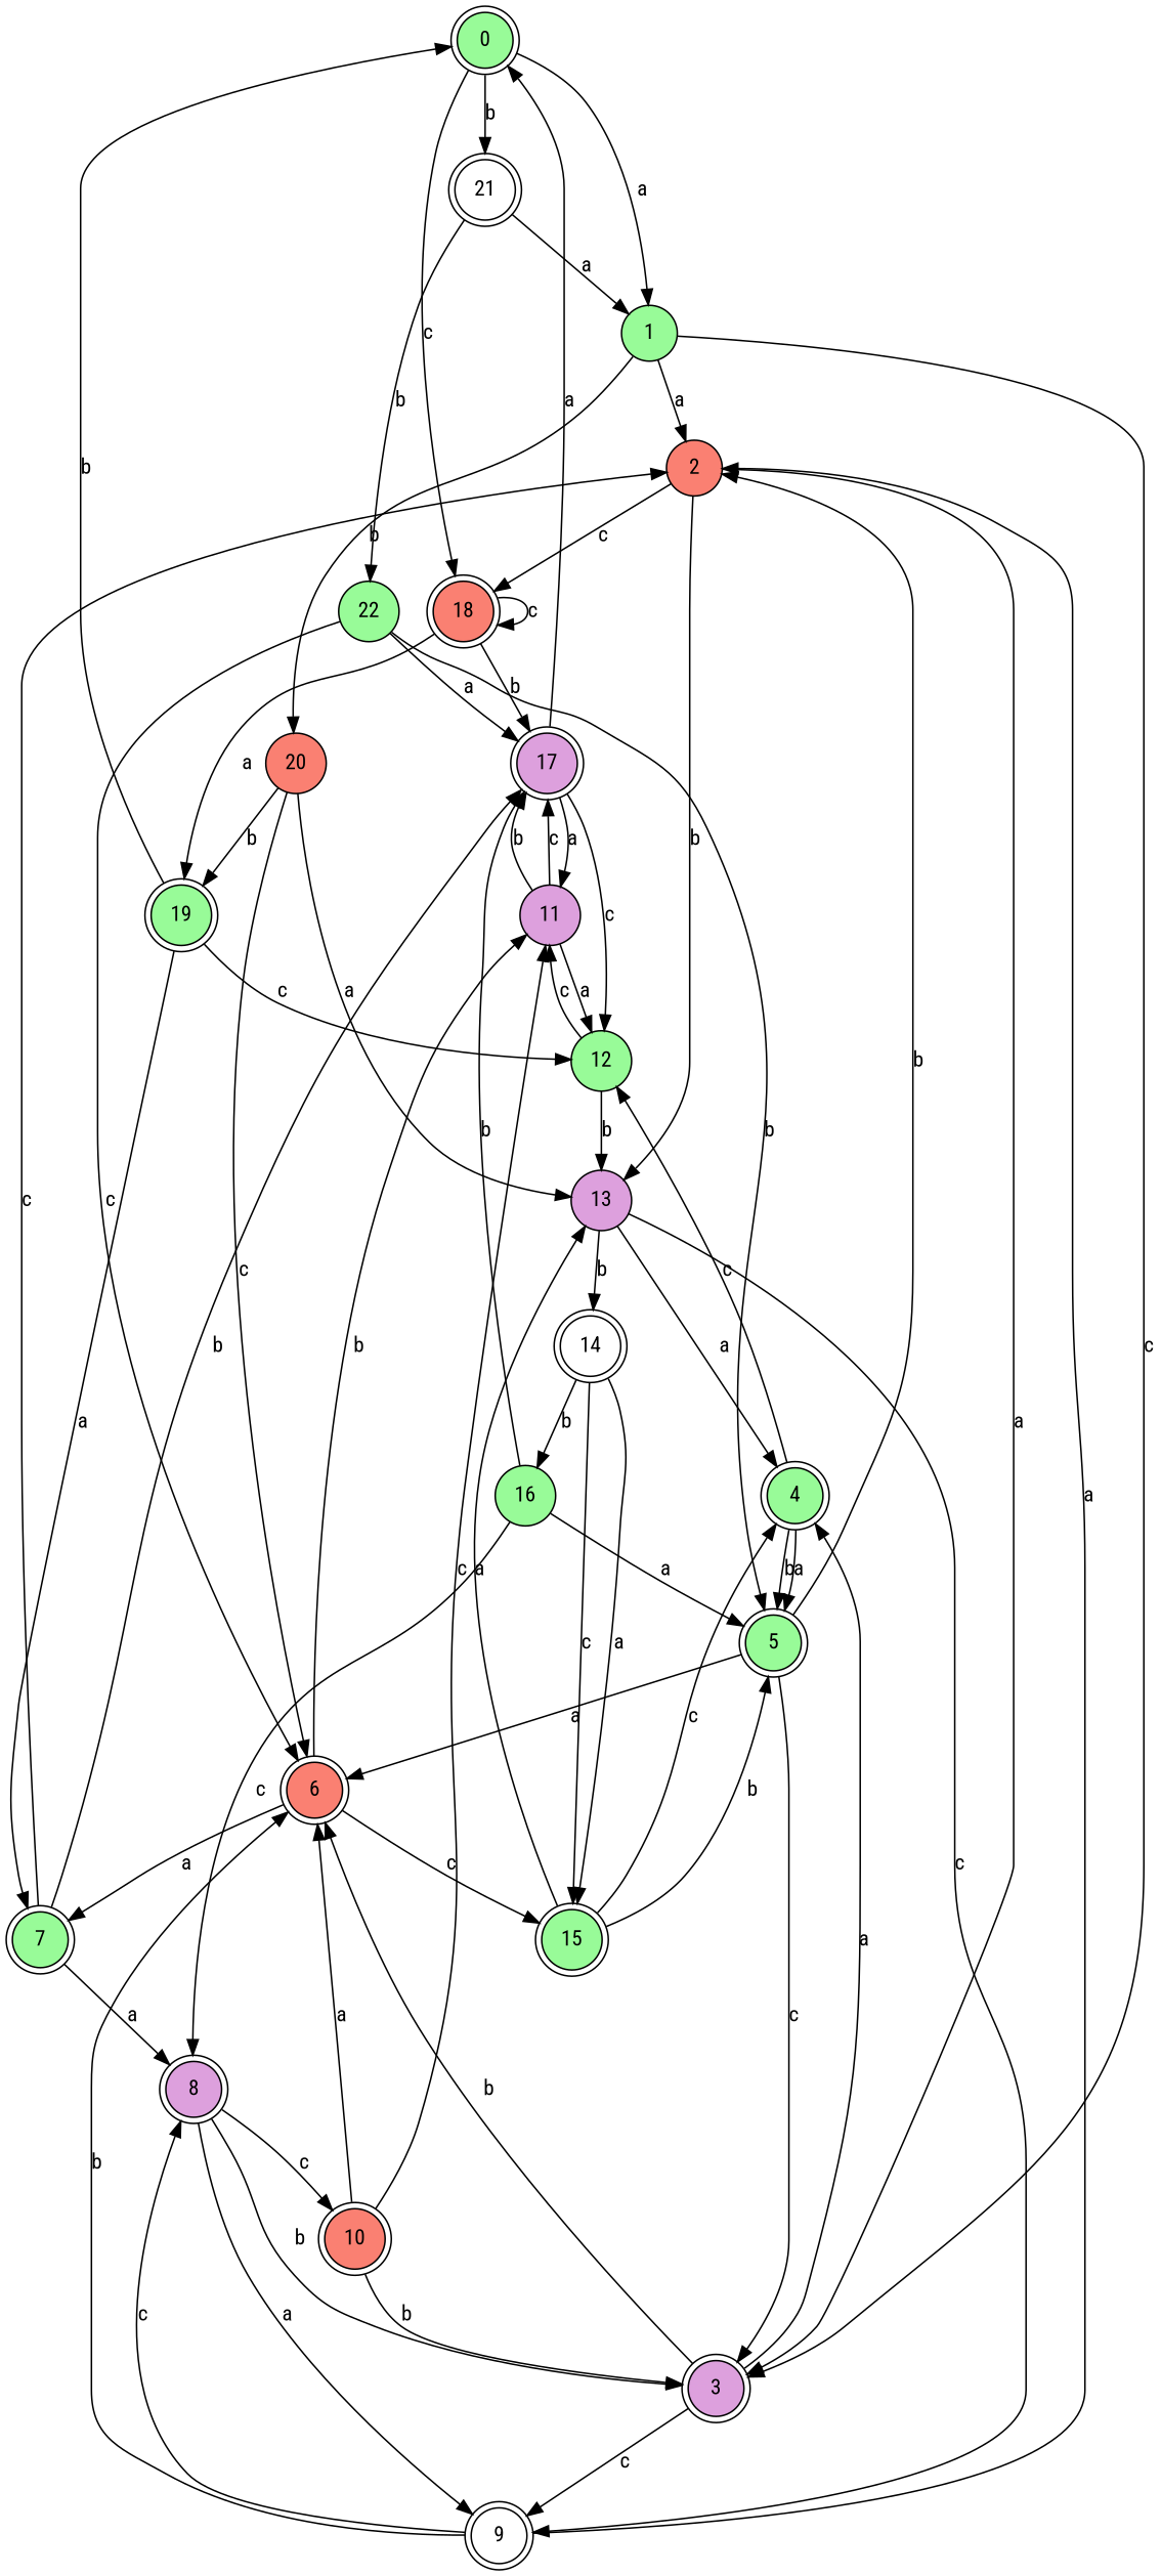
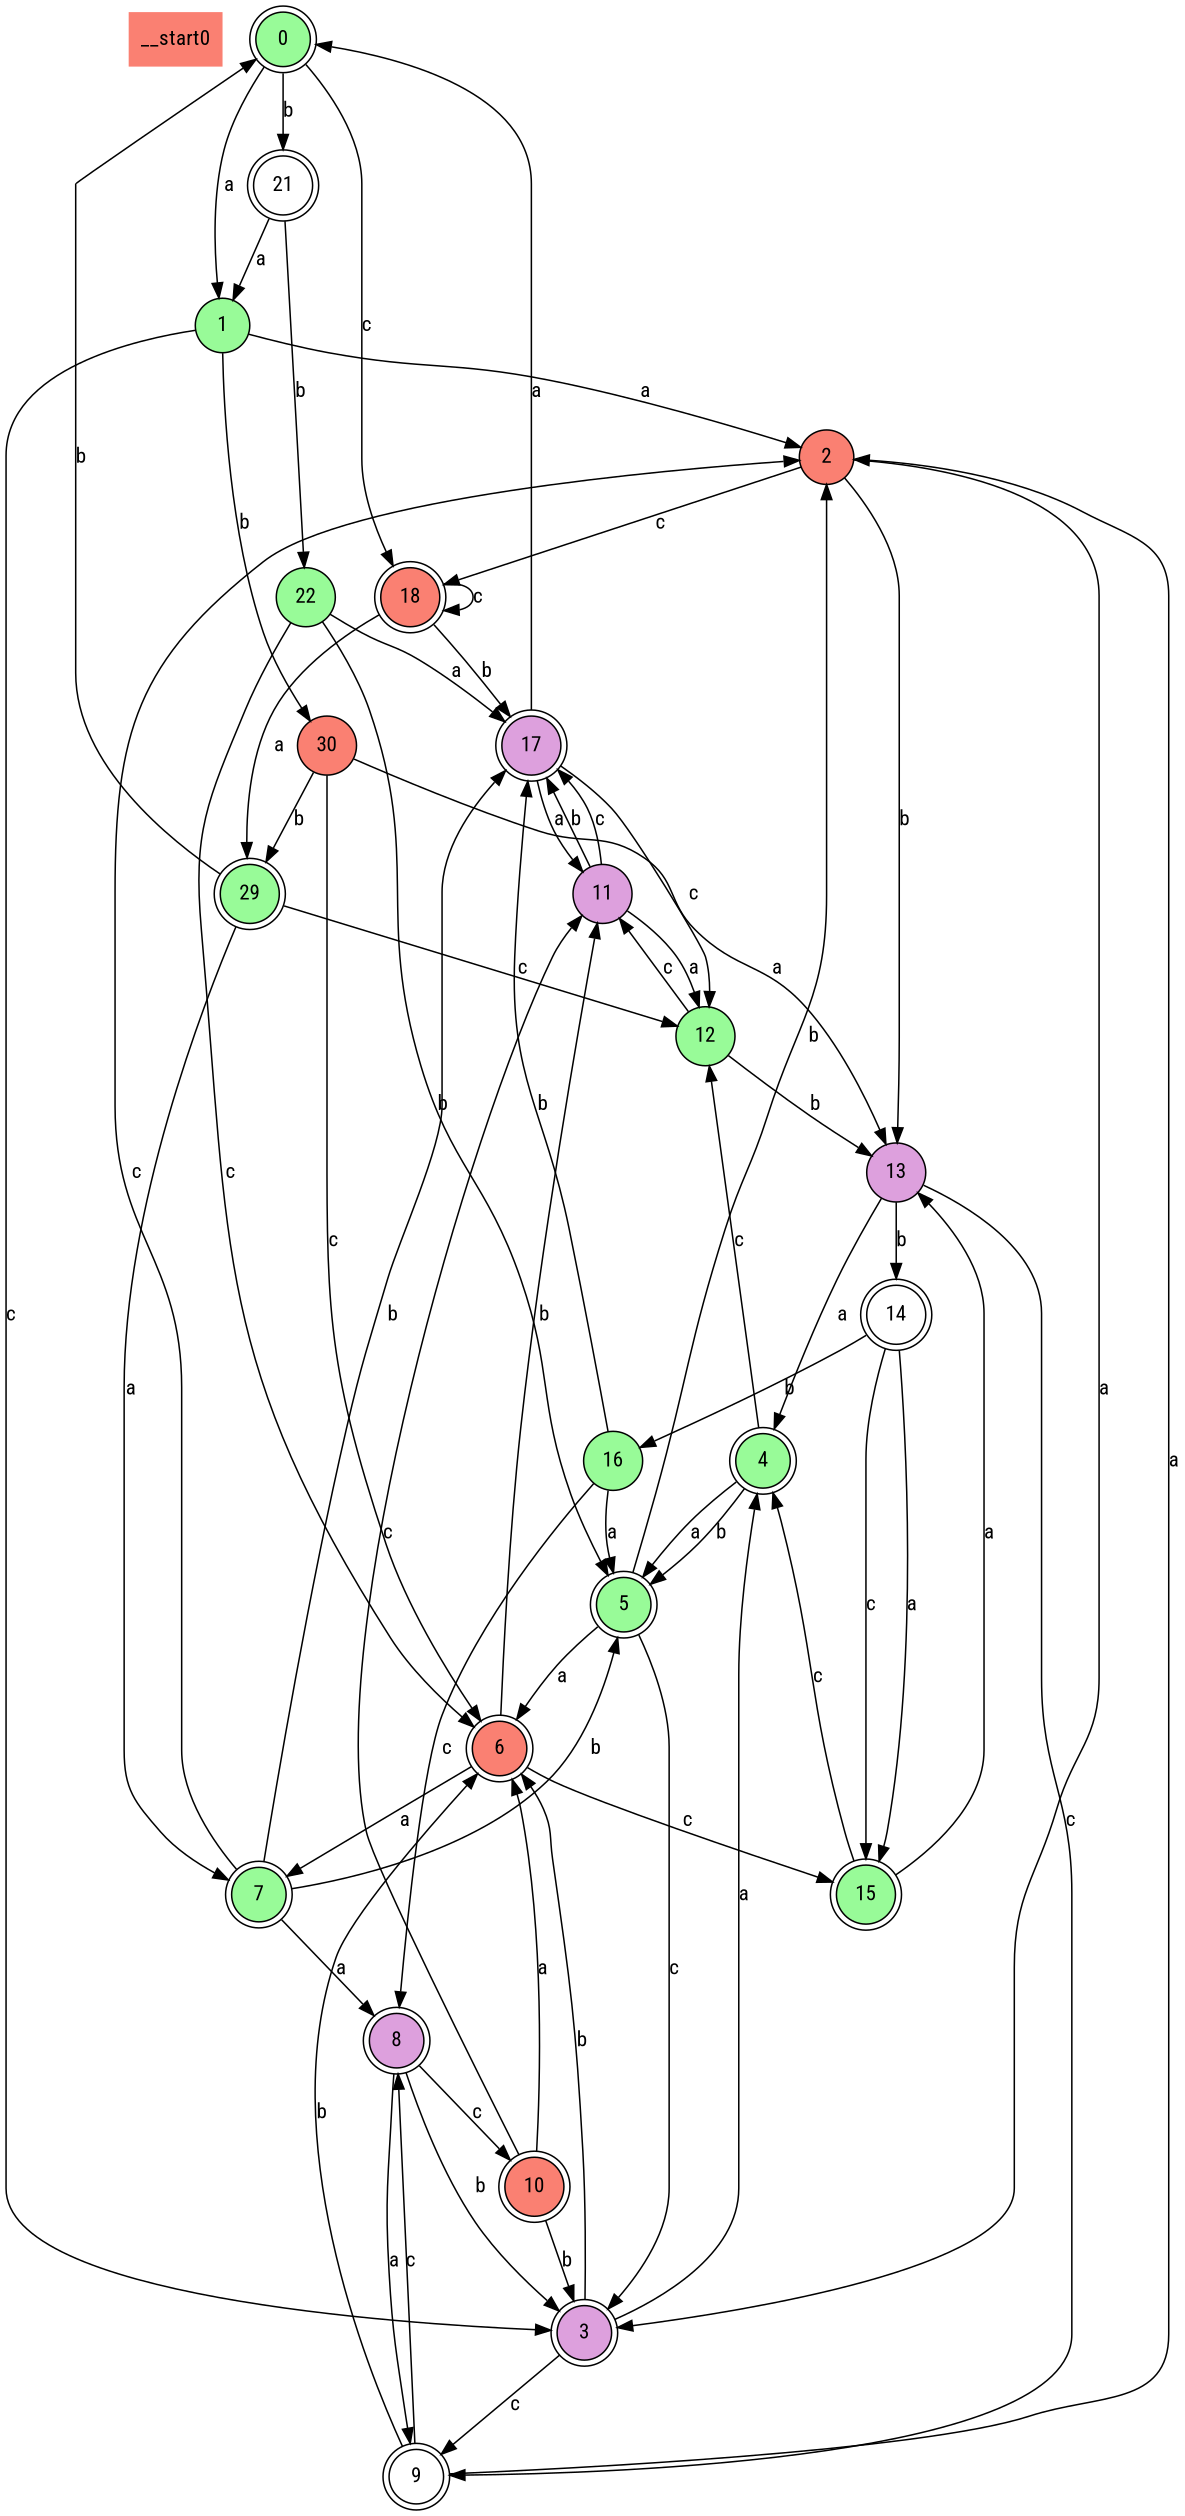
  digraph {
    fontname="Roboto Condensed"
    rankdir=TB
    node [fillcolor=palegreen fontname="Roboto Condensed" shape=doublecircle style="rounded,filled" color=black]
    edge [fontname="Roboto Condensed"]
+   __start0 [fillcolor=salmon shape=none style=filled color=""]
    n2 [label=0]
    n3 [label=1 shape=circle style=filled]
    n4 [fillcolor=salmon label=18]
    n5 [fillcolor=white label=21]
    n6 [fillcolor=salmon label=2 shape=circle style=filled]
    n7 [fillcolor=plum label=3]
-   n8 [fillcolor=salmon label=20 shape=circle style=filled]
+   n8 [fillcolor=salmon label=30 shape=circle style=filled]
    n9 [fillcolor=plum label=17]
-   n10 [label=19]
+   n10 [label=29]
    n11 [label=22 shape=circle style=filled]
    n12 [fillcolor=plum label=13 shape=circle style=filled]
    n13 [label=4]
    n14 [fillcolor=salmon label=6]
    n15 [fillcolor=white label=9]
    n16 [fillcolor=white label=14]
    n17 [label=5]
    n18 [label=12 shape=circle style=filled]
    n19 [label=7]
    n20 [fillcolor=plum label=11 shape=circle style=filled]
    n21 [label=15]
    n22 [fillcolor=plum label=8]
    n23 [fillcolor=salmon label=10]
    n24 [label=16 shape=circle style=filled]
    n2 -> n3 [label=a]
    n2 -> n4 [label=c]
    n2 -> n5 [label=b]
    n3 -> n6 [label=a]
    n3 -> n7 [label=c]
    n3 -> n8 [label=b]
    n4 -> n4 [label=c]
    n4 -> n9 [label=b]
    n4 -> n10 [label=a]
    n5 -> n3 [label=a]
    n5 -> n11 [label=b]
    n6 -> n4 [label=c]
    n6 -> n7 [label=a]
    n6 -> n12 [label=b]
    n7 -> n13 [label=a]
    n7 -> n14 [label=b]
    n7 -> n15 [label=c]
    n8 -> n10 [label=b]
    n8 -> n12 [label=a]
    n8 -> n14 [label=c]
    n9 -> n2 [label=a]
    n9 -> n18 [label=c]
    n9 -> n20 [label=a]
    n10 -> n2 [label=b]
    n10 -> n18 [label=c]
    n10 -> n19 [label=a]
    n11 -> n9 [label=a]
    n11 -> n14 [label=c]
    n11 -> n17 [label=b]
    n12 -> n13 [label=a]
    n12 -> n15 [label=c]
    n12 -> n16 [label=b]
    n13 -> n17 [label=a]
    n13 -> n17 [label=b]
    n13 -> n18 [label=c]
    n14 -> n19 [label=a]
    n14 -> n20 [label=b]
    n14 -> n21 [label=c]
    n15 -> n6 [label=a]
    n15 -> n14 [label=b]
    n15 -> n22 [label=c]
    n16 -> n21 [label=a]
    n16 -> n21 [label=c]
    n16 -> n24 [label=b]
    n17 -> n6 [label=b]
    n17 -> n7 [label=c]
    n17 -> n14 [label=a]
    n18 -> n12 [label=b]
    n18 -> n20 [label=c]
    n19 -> n6 [label=c]
    n19 -> n9 [label=b]
    n19 -> n22 [label=a]
    n20 -> n9 [label=b]
    n20 -> n9 [label=c]
    n20 -> n18 [label=a]
    n21 -> n12 [label=a]
    n21 -> n13 [label=c]
-   n21 -> n17 [label=b]
+   n19 -> n17 [label=b]
    n22 -> n7 [label=b]
    n22 -> n15 [label=a]
    n22 -> n23 [label=c]
    n23 -> n7 [label=b]
    n23 -> n14 [label=a]
    n23 -> n20 [label=c]
    n24 -> n9 [label=b]
    n24 -> n17 [label=a]
    n24 -> n22 [label=c]
  }
